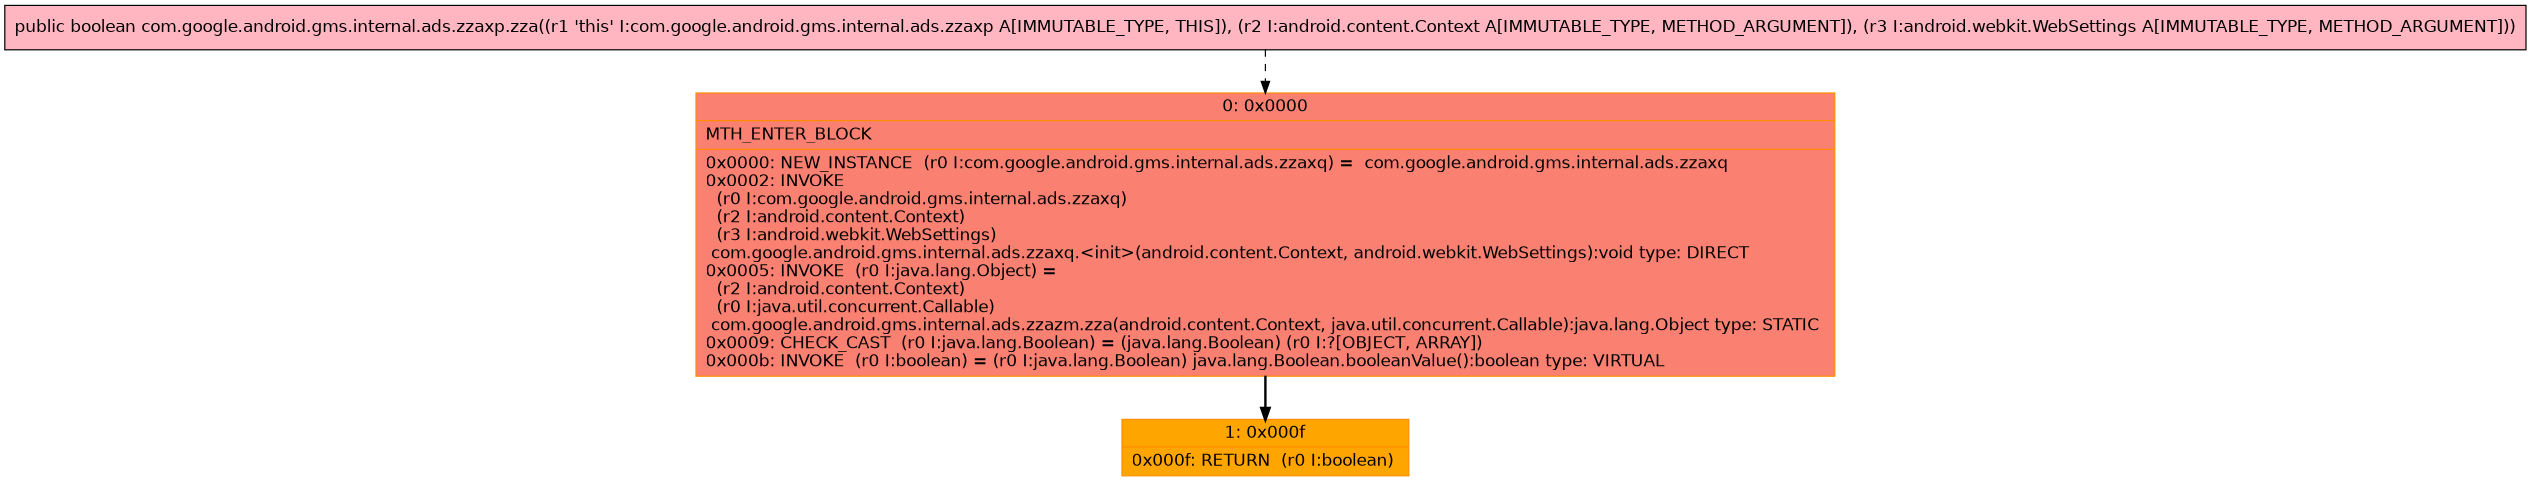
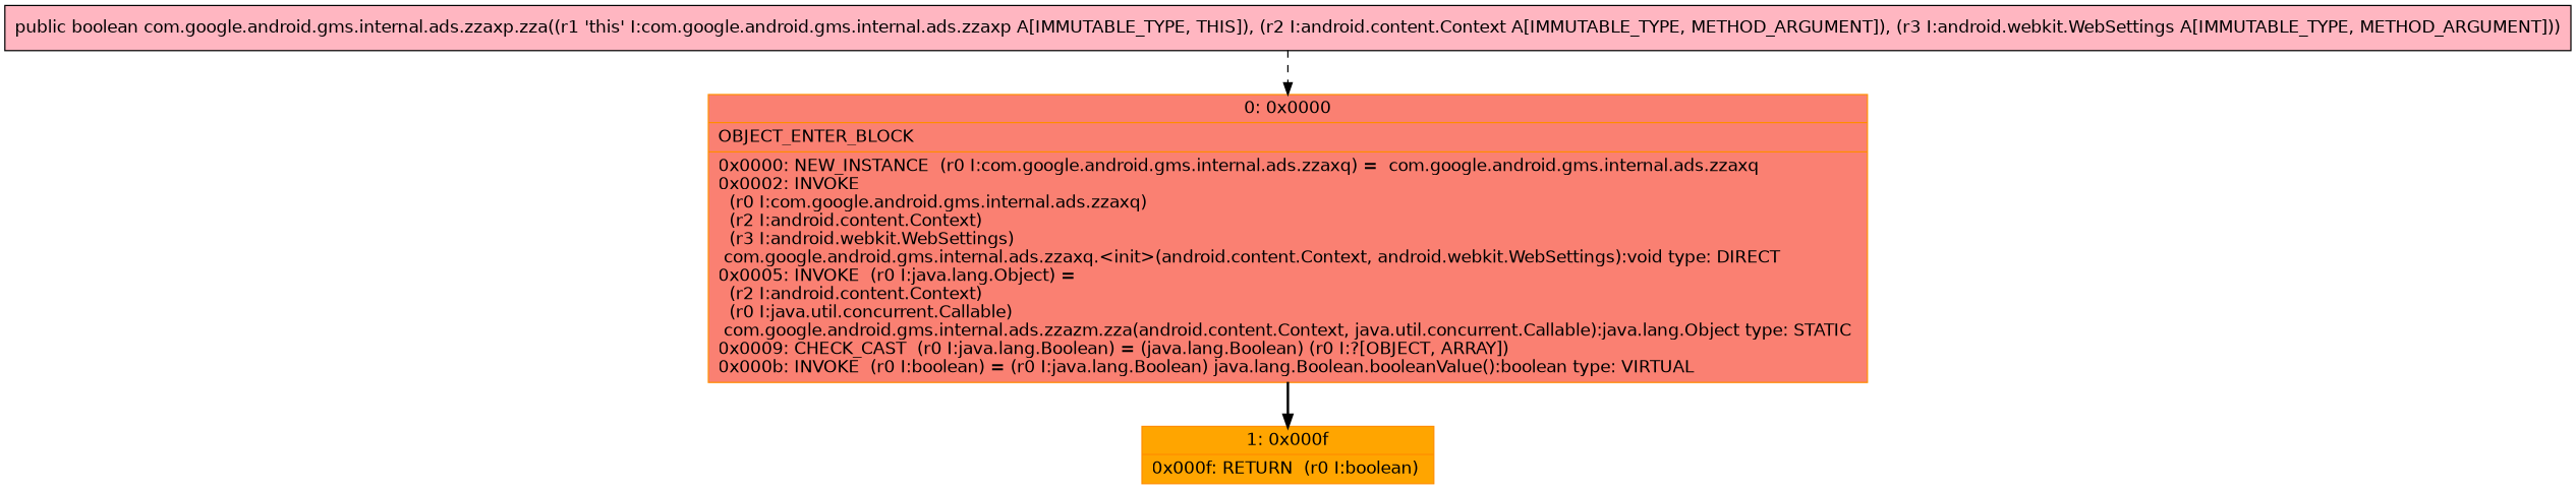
  digraph {
    fontname="DejaVu Sans"
    node [shape=record style=filled color=darkorange fontname="DejaVu Sans"]
    edge [fontname="DejaVu Sans"]
-   n1 [label="{0\:\ 0x0000|MTH_ENTER_BLOCK\l|0x0000: NEW_INSTANCE  (r0 I:com.google.android.gms.internal.ads.zzaxq) =  com.google.android.gms.internal.ads.zzaxq \l0x0002: INVOKE  \l  (r0 I:com.google.android.gms.internal.ads.zzaxq)\l  (r2 I:android.content.Context)\l  (r3 I:android.webkit.WebSettings)\l com.google.android.gms.internal.ads.zzaxq.\<init\>(android.content.Context, android.webkit.WebSettings):void type: DIRECT \l0x0005: INVOKE  (r0 I:java.lang.Object) = \l  (r2 I:android.content.Context)\l  (r0 I:java.util.concurrent.Callable)\l com.google.android.gms.internal.ads.zzazm.zza(android.content.Context, java.util.concurrent.Callable):java.lang.Object type: STATIC \l0x0009: CHECK_CAST  (r0 I:java.lang.Boolean) = (java.lang.Boolean) (r0 I:?[OBJECT, ARRAY]) \l0x000b: INVOKE  (r0 I:boolean) = (r0 I:java.lang.Boolean) java.lang.Boolean.booleanValue():boolean type: VIRTUAL \l}" fillcolor=salmon]
+   n1 [label="{0\:\ 0x0000|OBJECT_ENTER_BLOCK\l|0x0000: NEW_INSTANCE  (r0 I:com.google.android.gms.internal.ads.zzaxq) =  com.google.android.gms.internal.ads.zzaxq \l0x0002: INVOKE  \l  (r0 I:com.google.android.gms.internal.ads.zzaxq)\l  (r2 I:android.content.Context)\l  (r3 I:android.webkit.WebSettings)\l com.google.android.gms.internal.ads.zzaxq.\<init\>(android.content.Context, android.webkit.WebSettings):void type: DIRECT \l0x0005: INVOKE  (r0 I:java.lang.Object) = \l  (r2 I:android.content.Context)\l  (r0 I:java.util.concurrent.Callable)\l com.google.android.gms.internal.ads.zzazm.zza(android.content.Context, java.util.concurrent.Callable):java.lang.Object type: STATIC \l0x0009: CHECK_CAST  (r0 I:java.lang.Boolean) = (java.lang.Boolean) (r0 I:?[OBJECT, ARRAY]) \l0x000b: INVOKE  (r0 I:boolean) = (r0 I:java.lang.Boolean) java.lang.Boolean.booleanValue():boolean type: VIRTUAL \l}" fillcolor=salmon]
    n2 [label="{1\:\ 0x000f|0x000f: RETURN  (r0 I:boolean) \l}" fillcolor=orange]
    n3 [label="{public boolean com.google.android.gms.internal.ads.zzaxp.zza((r1 'this' I:com.google.android.gms.internal.ads.zzaxp A[IMMUTABLE_TYPE, THIS]), (r2 I:android.content.Context A[IMMUTABLE_TYPE, METHOD_ARGUMENT]), (r3 I:android.webkit.WebSettings A[IMMUTABLE_TYPE, METHOD_ARGUMENT])) }" fillcolor=lightpink color=black]
    n1 -> n2 [style=bold]
    n3 -> n1 [style=dashed]
  }
